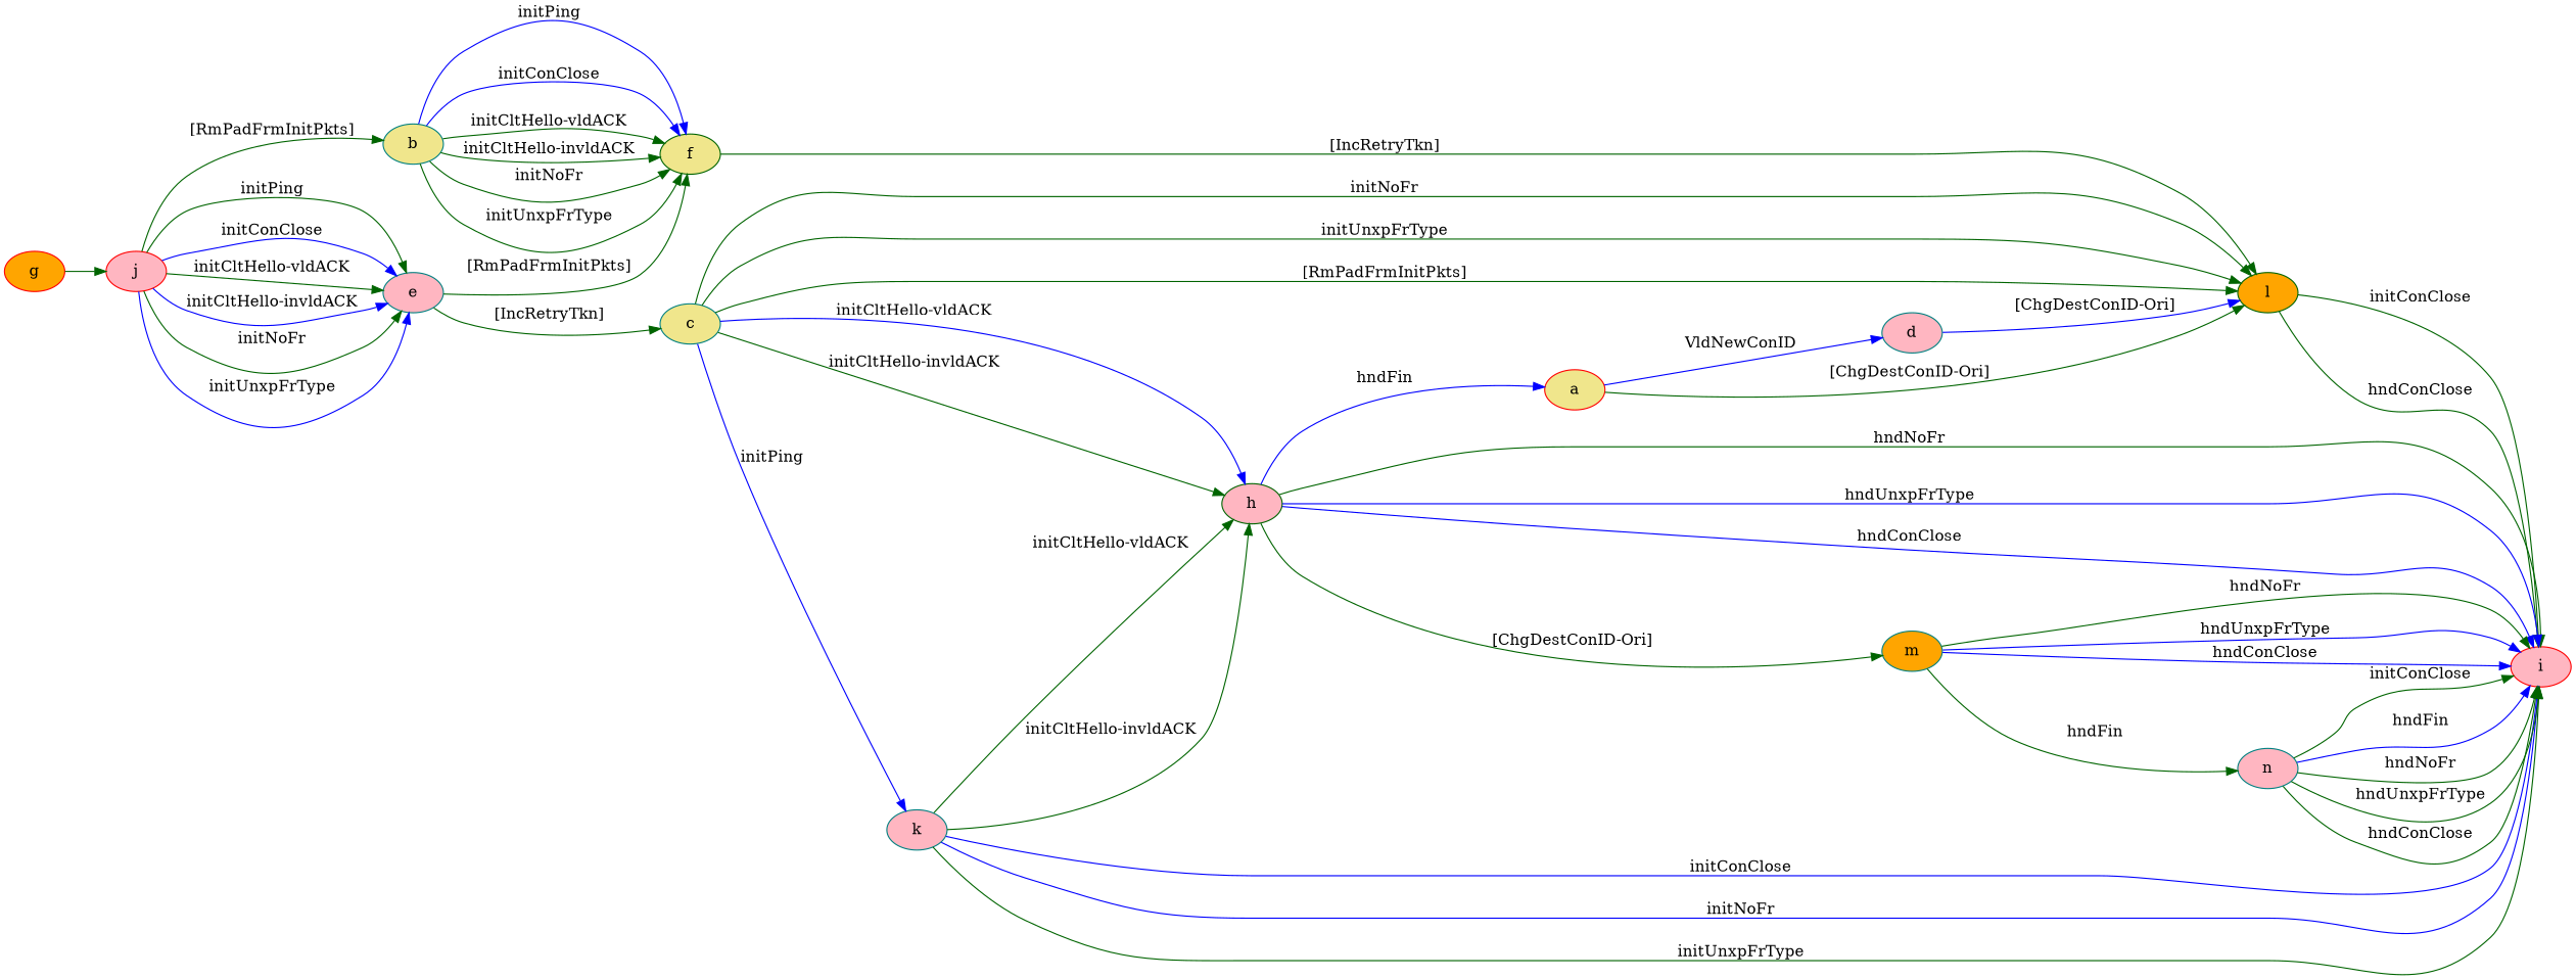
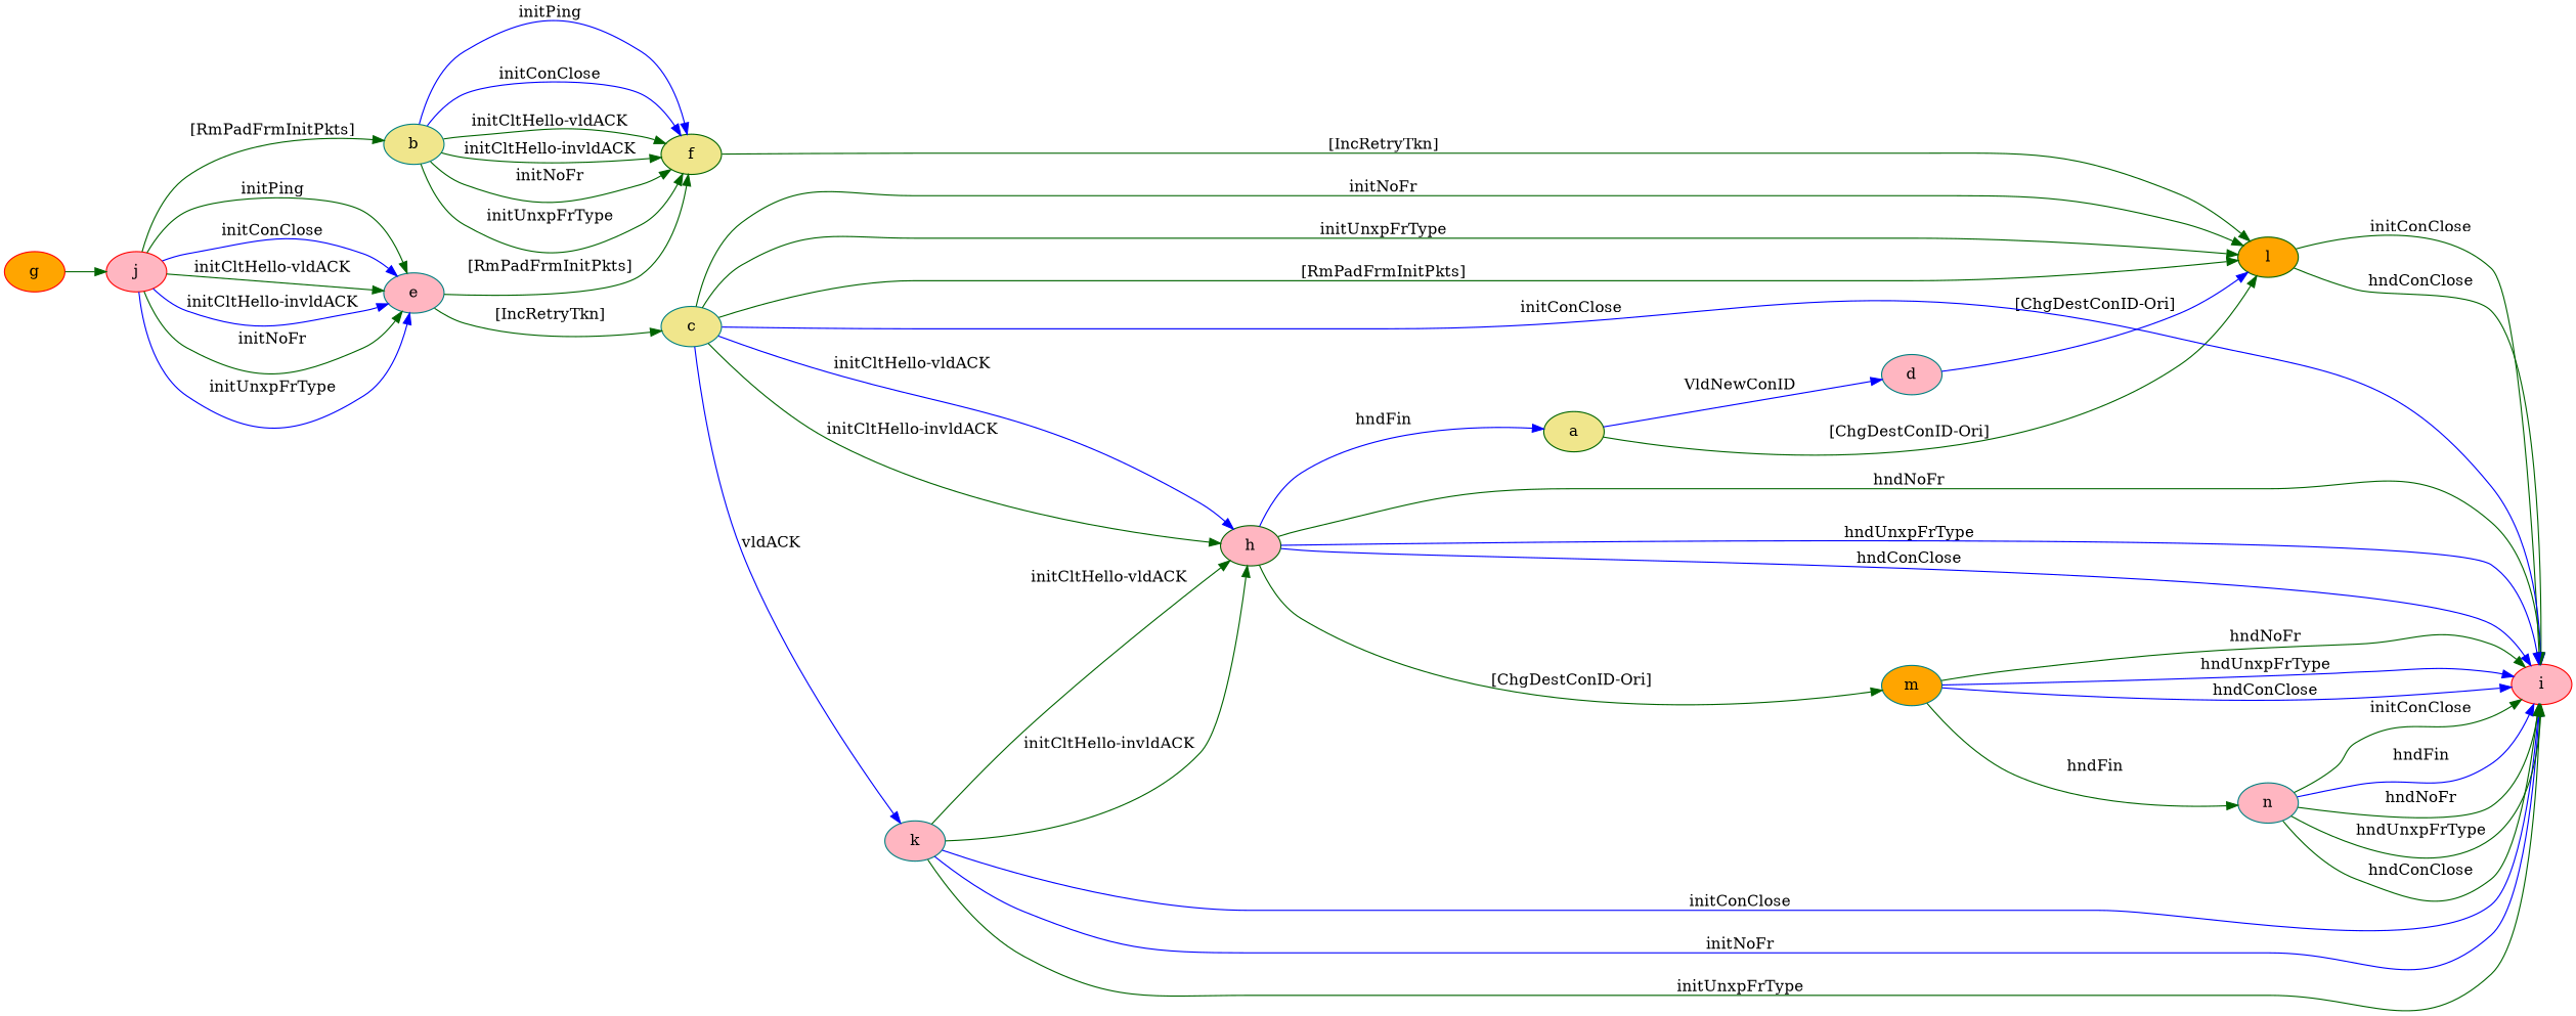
  digraph {
    rankdir=LR
    node [color=teal fillcolor=lightpink style=filled]
    edge [color=darkgreen]
-   a [color=red fillcolor=khaki]
+   a [color=darkgreen fillcolor=khaki]
    d
    l [color=darkgreen fillcolor=orange]
    i [color=red]
    b [fillcolor=khaki]
    f [color=darkgreen fillcolor=khaki]
    c [fillcolor=khaki]
    h [color=darkgreen]
    k
    m [fillcolor=orange]
    n
    e
    g [color=red fillcolor=orange]
    j [color=red]
    a -> d [color=blue label="VldNewConID "]
    a -> l [label="[ChgDestConID-Ori] "]
    d -> l [color=blue label="[ChgDestConID-Ori] "]
    l -> i [label="initConClose "]
    l -> i [label="hndConClose "]
    b -> f [color=blue label="initPing "]
    b -> f [color=blue label="initConClose "]
    b -> f [label="initCltHello-vldACK "]
    b -> f [label="initCltHello-invldACK "]
    b -> f [label="initNoFr "]
    b -> f [label="initUnxpFrType "]
    f -> l [label="[IncRetryTkn] "]
    c -> l [label="initNoFr "]
    c -> l [label="initUnxpFrType "]
    c -> l [label="[RmPadFrmInitPkts] "]
+   c -> i [color=blue label="initConClose "]
    c -> h [color=blue label="initCltHello-vldACK "]
    c -> h [label="initCltHello-invldACK "]
-   c -> k [color=blue label="initPing "]
+   c -> k [color=blue label="vldACK "]
    h -> a [color=blue label="hndFin "]
    h -> i [label="hndNoFr "]
    h -> i [color=blue label="hndUnxpFrType "]
    h -> i [color=blue label="hndConClose "]
    h -> m [label="[ChgDestConID-Ori] "]
    k -> i [color=blue label="initConClose "]
    k -> i [color=blue label="initNoFr "]
    k -> i [label="initUnxpFrType "]
    k -> h [label="initCltHello-vldACK "]
    k -> h [label="initCltHello-invldACK "]
    m -> i [label="hndNoFr "]
    m -> i [color=blue label="hndUnxpFrType "]
    m -> i [color=blue label="hndConClose "]
    m -> n [label="hndFin "]
    n -> i [label="initConClose "]
    n -> i [color=blue label="hndFin "]
    n -> i [label="hndNoFr "]
    n -> i [label="hndUnxpFrType "]
    n -> i [label="hndConClose "]
    e -> f [label="[RmPadFrmInitPkts] "]
    e -> c [label="[IncRetryTkn] "]
    g -> j
    j -> b [label="[RmPadFrmInitPkts] "]
    j -> e [label="initPing "]
    j -> e [color=blue label="initConClose "]
    j -> e [label="initCltHello-vldACK "]
    j -> e [color=blue label="initCltHello-invldACK "]
    j -> e [label="initNoFr "]
    j -> e [color=blue label="initUnxpFrType "]
  }
